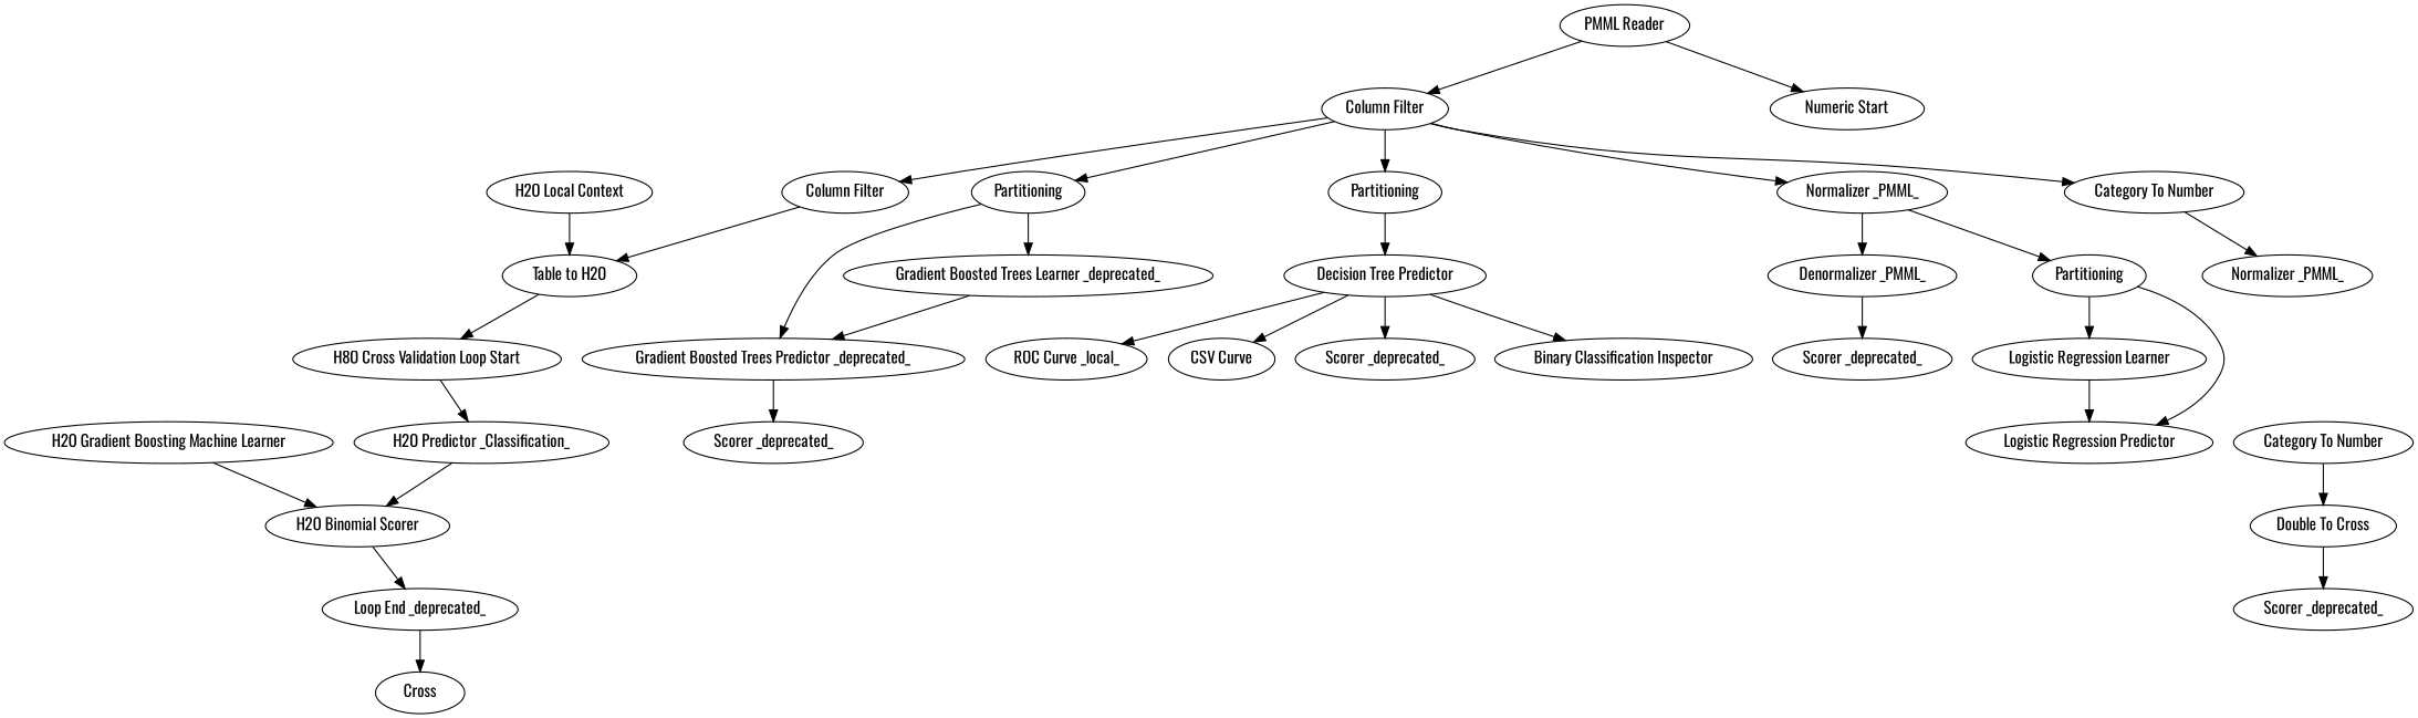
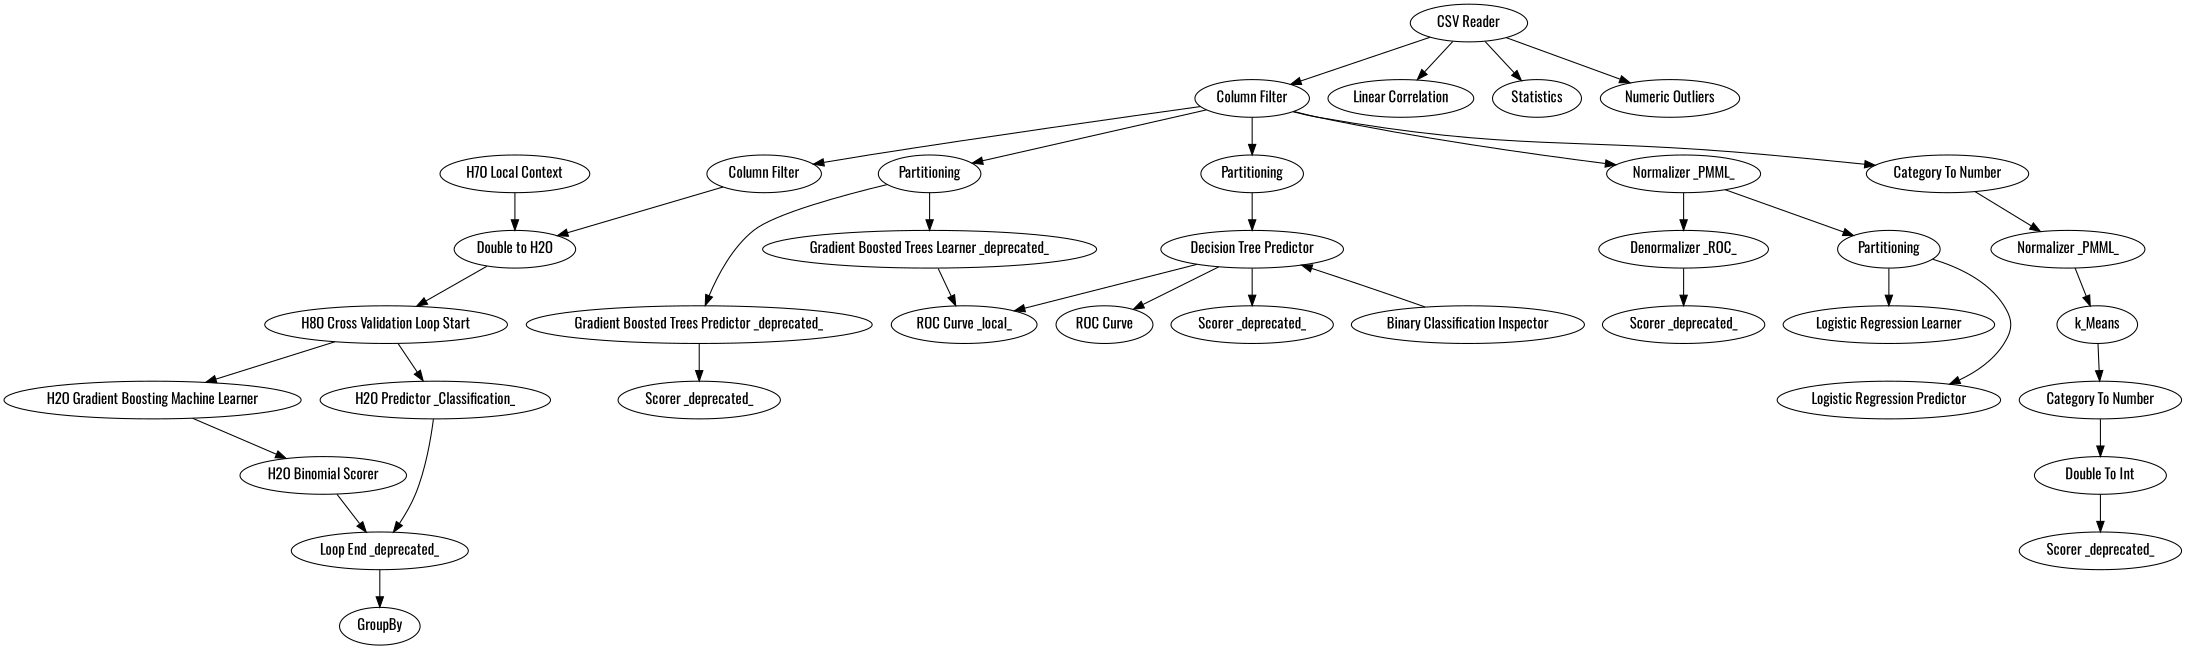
  digraph {
    fontname=Oswald
    rankdir=TB
    node [fontname=Oswald]
    edge [fontname=Oswald]
    n1 [label="Gradient Boosted Trees Predictor _deprecated_"]
    n2 [label="Scorer _deprecated_"]
    n3 [label="Decision Tree Predictor"]
    n4 [label="ROC Curve _local_"]
-   n5 [label="CSV Curve"]
+   n5 [label="ROC Curve"]
    n6 [label="Scorer _deprecated_"]
    n7 [label="Binary Classification Inspector"]
-   n8 [label="Double To Cross"]
+   n8 [label="Double To Int"]
    n9 [label="Scorer _deprecated_"]
    n10 [label="H2O Predictor _Classification_"]
    n11 [label="H2O Binomial Scorer"]
    n12 [label="Loop End _deprecated_"]
-   n13 [label=Cross]
+   n13 [label=GroupBy]
    n14 [label=Partitioning]
    n15 [label="Gradient Boosted Trees Learner _deprecated_"]
    n16 [label="Column Filter"]
    n17 [label=Partitioning]
    n18 [label="Normalizer _PMML_"]
    n19 [label="Column Filter"]
    n20 [label="Category To Number"]
-   n21 [label="Denormalizer _PMML_"]
+   n21 [label="Denormalizer _ROC_"]
    n22 [label=Partitioning]
-   n23 [label="Table to H2O"]
+   n23 [label="Double to H2O"]
    n24 [label="Normalizer _PMML_"]
    n25 [label="Logistic Regression Learner"]
    n26 [label="Logistic Regression Predictor"]
    n27 [label="Scorer _deprecated_"]
    n28 [label="H8O Cross Validation Loop Start"]
    n29 [label="H2O Gradient Boosting Machine Learner"]
-   n30 [label="PMML Reader"]
-   n33 [label="Numeric Start"]
+   n30 [label="CSV Reader"]
+   n31 [label="Linear Correlation"]
+   n32 [label=Statistics]
+   n33 [label="Numeric Outliers"]
+   n34 [label=k_Means]
    n35 [label="Category To Number"]
-   n36 [label="H2O Local Context"]
+   n36 [label="H7O Local Context"]
    n1 -> n2
    n3 -> n4
    n3 -> n5
    n3 -> n6
-   n3 -> n7
+   n7 -> n3
    n8 -> n9
-   n10 -> n11
+   n10 -> n12
    n11 -> n12
    n12 -> n13
    n14 -> n1
    n14 -> n15
-   n15 -> n1
+   n15 -> n4
    n16 -> n14
    n16 -> n17
    n16 -> n18
    n16 -> n19
    n16 -> n20
    n17 -> n3
    n18 -> n21
    n18 -> n22
    n19 -> n23
    n20 -> n24
    n21 -> n27
    n22 -> n25
    n22 -> n26
    n23 -> n28
-   n25 -> n26
+   n24 -> n34
    n28 -> n10
+   n28 -> n29
    n29 -> n11
    n30 -> n16
+   n30 -> n31
+   n30 -> n32
    n30 -> n33
+   n34 -> n35
    n35 -> n8
    n36 -> n23
  }
